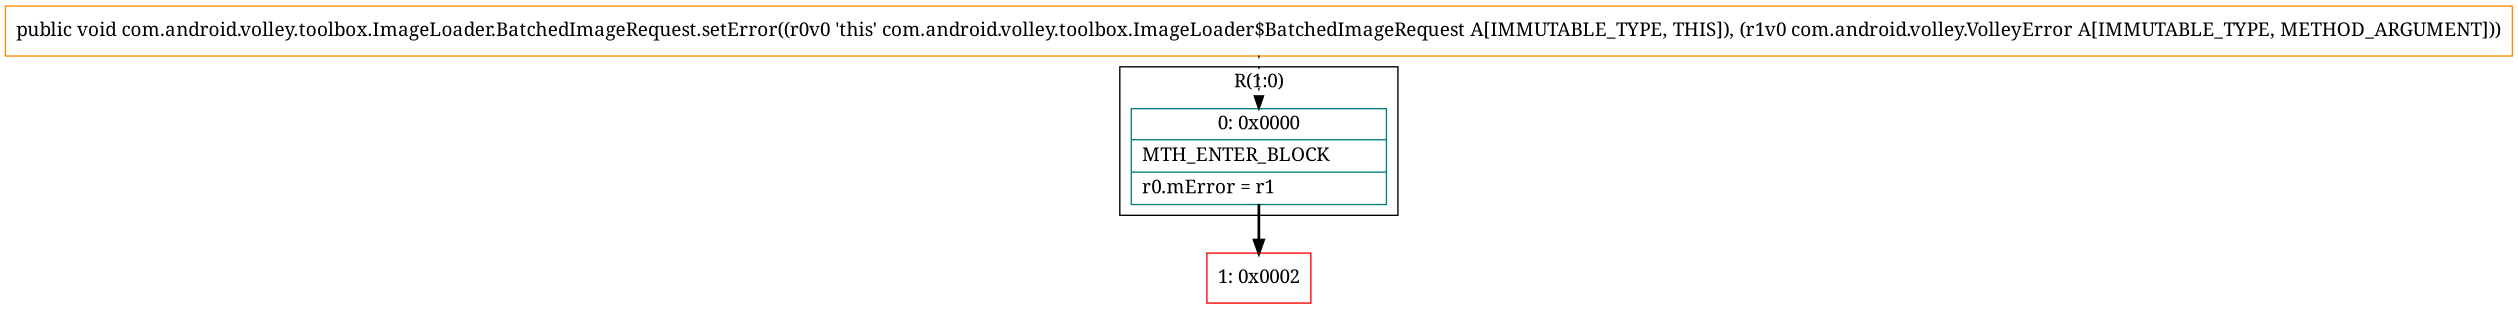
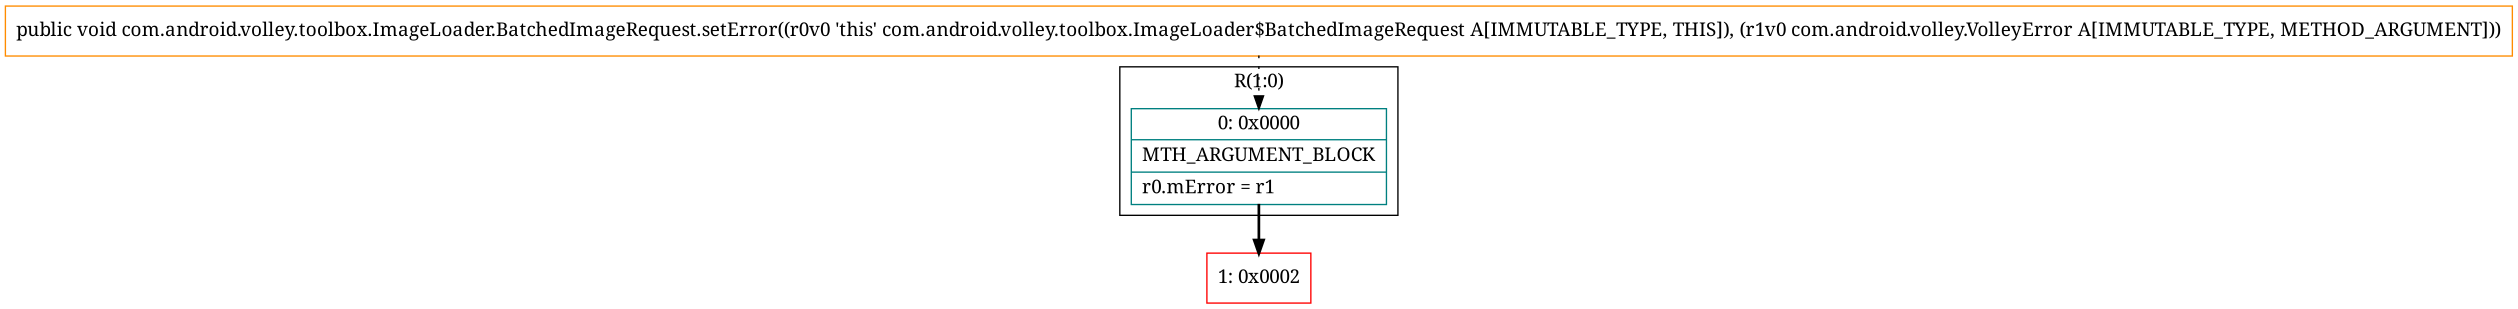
  digraph {
    fontname="Noto Serif"
    node [shape=record fontname="Noto Serif"]
    edge [fontname="Noto Serif"]
-   n1 [color=teal label="{0\:\ 0x0000|MTH_ENTER_BLOCK\l|r0.mError = r1\l}"]
+   n1 [color=teal label="{0\:\ 0x0000|MTH_ARGUMENT_BLOCK\l|r0.mError = r1\l}"]
    n2 [color=red label="{1\:\ 0x0002}"]
    n3 [label="{public void com.android.volley.toolbox.ImageLoader.BatchedImageRequest.setError((r0v0 'this' com.android.volley.toolbox.ImageLoader$BatchedImageRequest A[IMMUTABLE_TYPE, THIS]), (r1v0 com.android.volley.VolleyError A[IMMUTABLE_TYPE, METHOD_ARGUMENT])) }" color=darkorange]
    subgraph cluster_1 {
      label="R(1:0)"
      n1
    }
    n1 -> n2 [style=bold]
    n3 -> n1 [style=dotted]
  }
